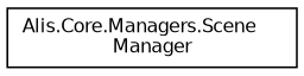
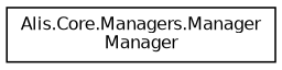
  digraph {
    rankdir=LR
-   n1 [color=black fillcolor=white fontname=Helvetica fontsize=10 height=0.2 label="Alis.Core.Managers.Scene\lManager" shape=record style=filled width=0.4]
+   n1 [color=black fillcolor=white fontname=Helvetica fontsize=10 height=0.2 label="Alis.Core.Managers.Manager\lManager" shape=record style=filled width=0.4]
  }
